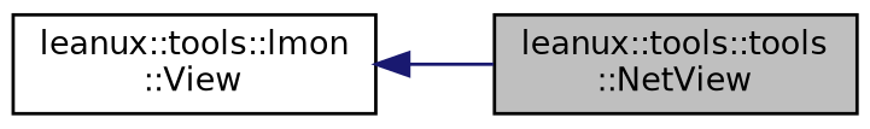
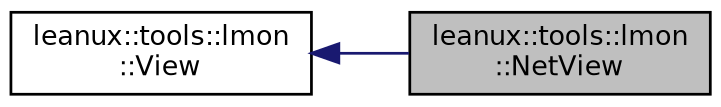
  digraph {
    rankdir=LR
    node [color=black fontname=Helvetica fontsize=10 shape=record]
-   n1 [fillcolor=grey75 fontcolor=black height=0.2 label="leanux::tools::tools\l::NetView" style=filled width=0.4]
+   n1 [fillcolor=grey75 fontcolor=black height=0.2 label="leanux::tools::lmon\l::NetView" style=filled width=0.4]
    n2 [height=0.2 label="leanux::tools::lmon\l::View" width=0.4]
    n2 -> n1 [color=midnightblue dir=back fontname=Helvetica fontsize=10 labelfontname=Helvetica labelfontsize=10 style=solid]
  }
